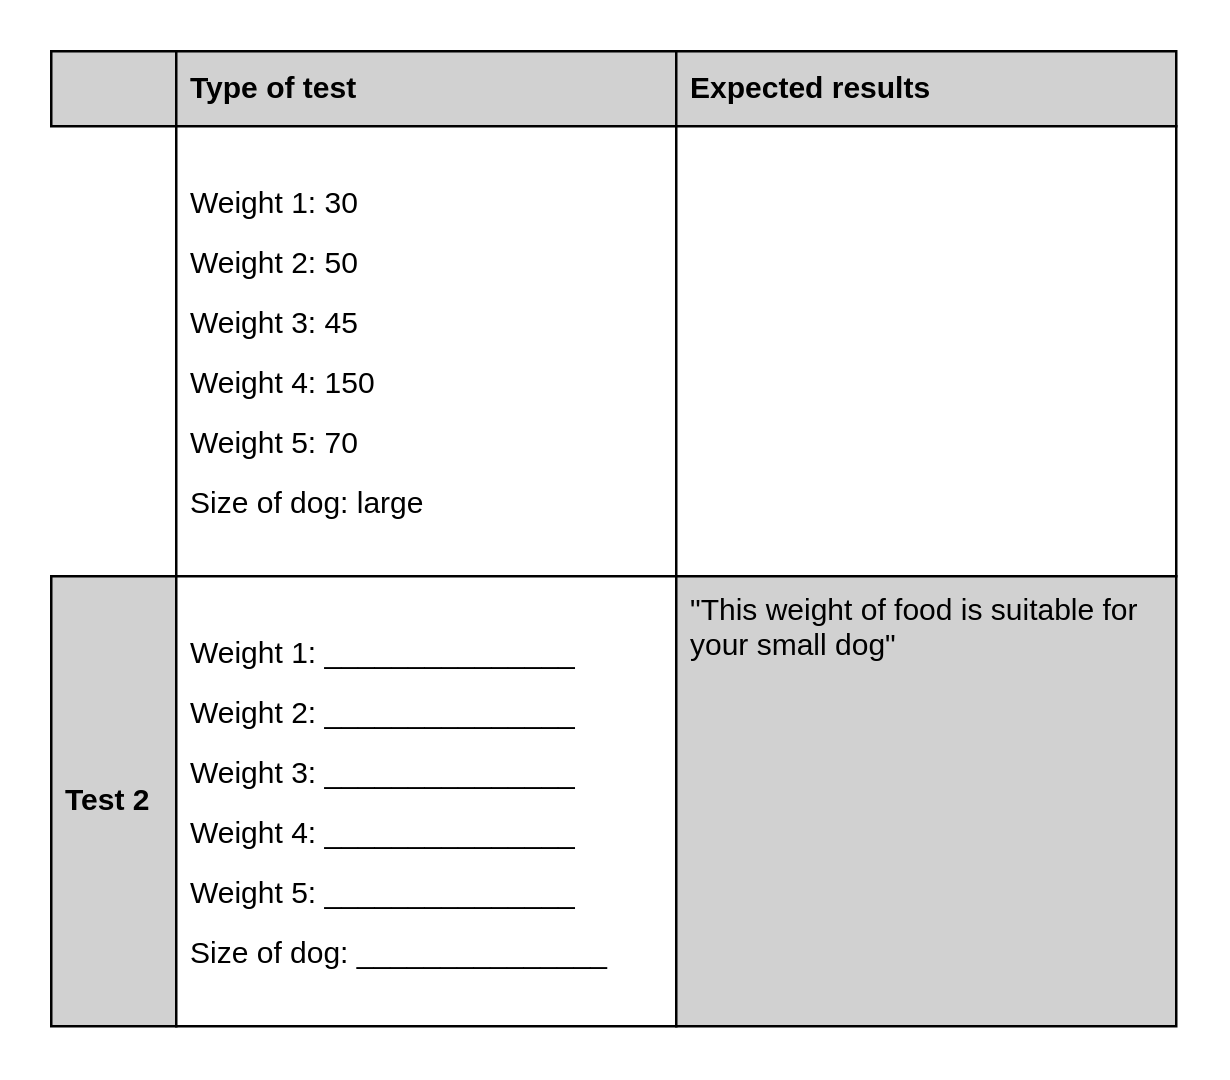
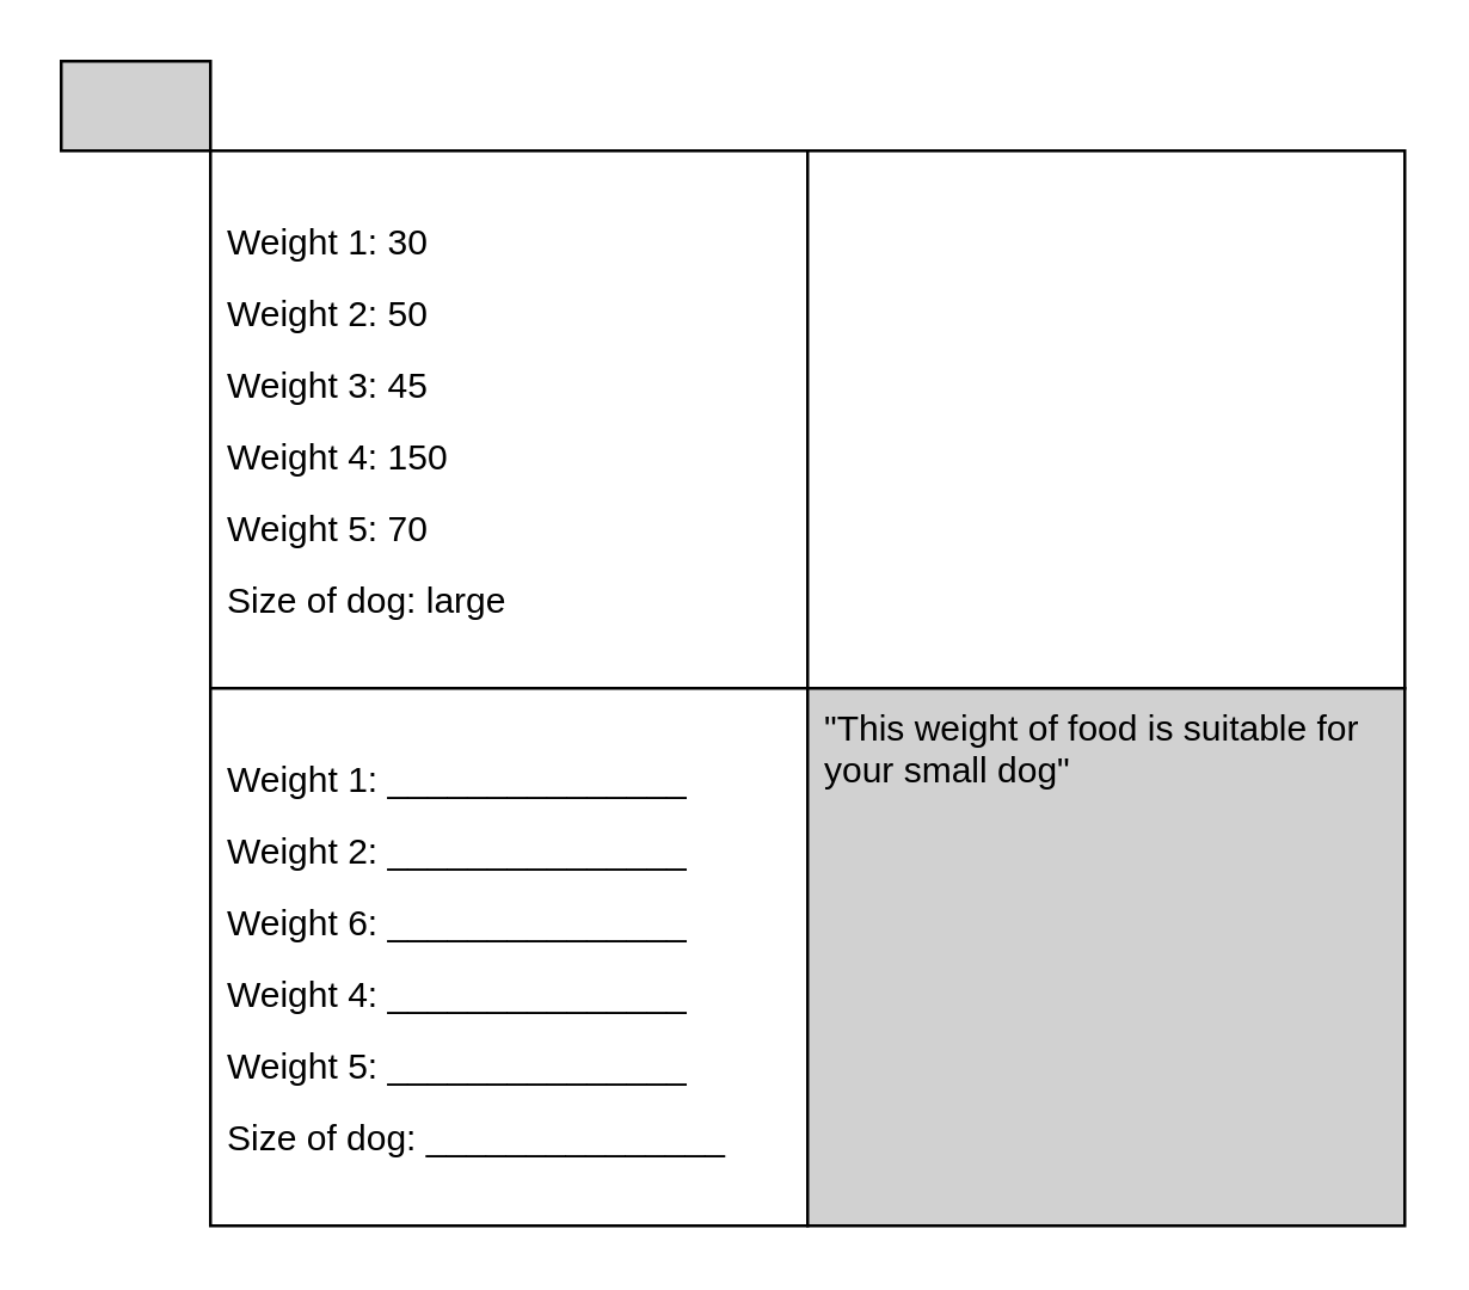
  <mxCell id="0" />
  <mxCell id="1" parent="0" />
  <mxCell id="2" value="" style="rounded=0;whiteSpace=wrap;html=1;align=left;spacingLeft=4;spacingRight=4;fillColor=#D1D1D1;" vertex="1" parent="1"><mxGeometry x="20" y="20" width="50" height="30" as="geometry" /></mxCell>
- <mxCell id="3" value="&lt;b&gt;Type of test&lt;/b&gt;" style="rounded=0;whiteSpace=wrap;html=1;align=left;spacingLeft=4;spacingRight=4;fillColor=#d1d1d1;" vertex="1" parent="1"><mxGeometry x="70" y="20" width="200" height="30" as="geometry" /></mxCell>
- <mxCell id="4" value="&lt;b&gt;Expected results&lt;/b&gt;" style="rounded=0;whiteSpace=wrap;html=1;align=left;spacingLeft=4;spacingRight=4;fillColor=#d1d1d1;" vertex="1" parent="1"><mxGeometry x="270" y="20" width="200" height="30" as="geometry" /></mxCell>
  <mxCell id="5" value="&lt;p style=&quot;line-height: 200%;&quot;&gt;Weight 1: 30&lt;br&gt;Weight 2: 50&lt;br&gt;Weight 3: 45&lt;br&gt;Weight 4: 150&lt;br&gt;Weight 5: 70&lt;br&gt;Size of dog: large&lt;/p&gt;" style="rounded=0;align=left;spacingLeft=4;spacingRight=4;verticalAlign=top;html=1;fillColor=#ffffff;" vertex="1" parent="1"><mxGeometry x="70" y="50" width="200" height="180" as="geometry" /></mxCell>
  <mxCell id="6" value="" style="rounded=0;whiteSpace=wrap;html=1;align=left;spacingLeft=4;spacingRight=4;" vertex="1" parent="1"><mxGeometry x="270" y="50" width="200" height="180" as="geometry" /></mxCell>
- <mxCell id="7" value="Test 2" style="rounded=0;whiteSpace=wrap;html=1;align=left;spacingLeft=4;spacingRight=4;fontStyle=1;fillColor=#d1d1d1;" vertex="1" parent="1"><mxGeometry x="20" y="230" width="50" height="180" as="geometry" /></mxCell>
- <mxCell id="8" value="&lt;p style=&quot;line-height: 200%;&quot;&gt;Weight 1:&amp;nbsp;_______________&lt;br&gt;Weight 2: _______________&lt;br&gt;Weight 3: _______________&lt;br&gt;Weight 4: _______________&lt;br&gt;Weight 5: _______________&lt;br&gt;Size of dog: _______________&lt;/p&gt;" style="rounded=0;align=left;spacingLeft=4;spacingRight=4;verticalAlign=top;html=1;" vertex="1" parent="1"><mxGeometry x="70" y="230" width="200" height="180" as="geometry" /></mxCell>
+ <mxCell id="8" value="&lt;p style=&quot;line-height: 200%;&quot;&gt;Weight 1:&amp;nbsp;_______________&lt;br&gt;Weight 2: _______________&lt;br&gt;Weight 6: _______________&lt;br&gt;Weight 4: _______________&lt;br&gt;Weight 5: _______________&lt;br&gt;Size of dog: _______________&lt;/p&gt;" style="rounded=0;align=left;spacingLeft=4;spacingRight=4;verticalAlign=top;html=1;" vertex="1" parent="1"><mxGeometry x="70" y="230" width="200" height="180" as="geometry" /></mxCell>
  <mxCell id="9" value="&quot;This weight of food is suitable for your small dog&quot;" style="rounded=0;whiteSpace=wrap;html=1;align=left;spacingLeft=4;spacingRight=4;verticalAlign=top;fillColor=#d1d1d1;" vertex="1" parent="1"><mxGeometry x="270" y="230" width="200" height="180" as="geometry" /></mxCell>
